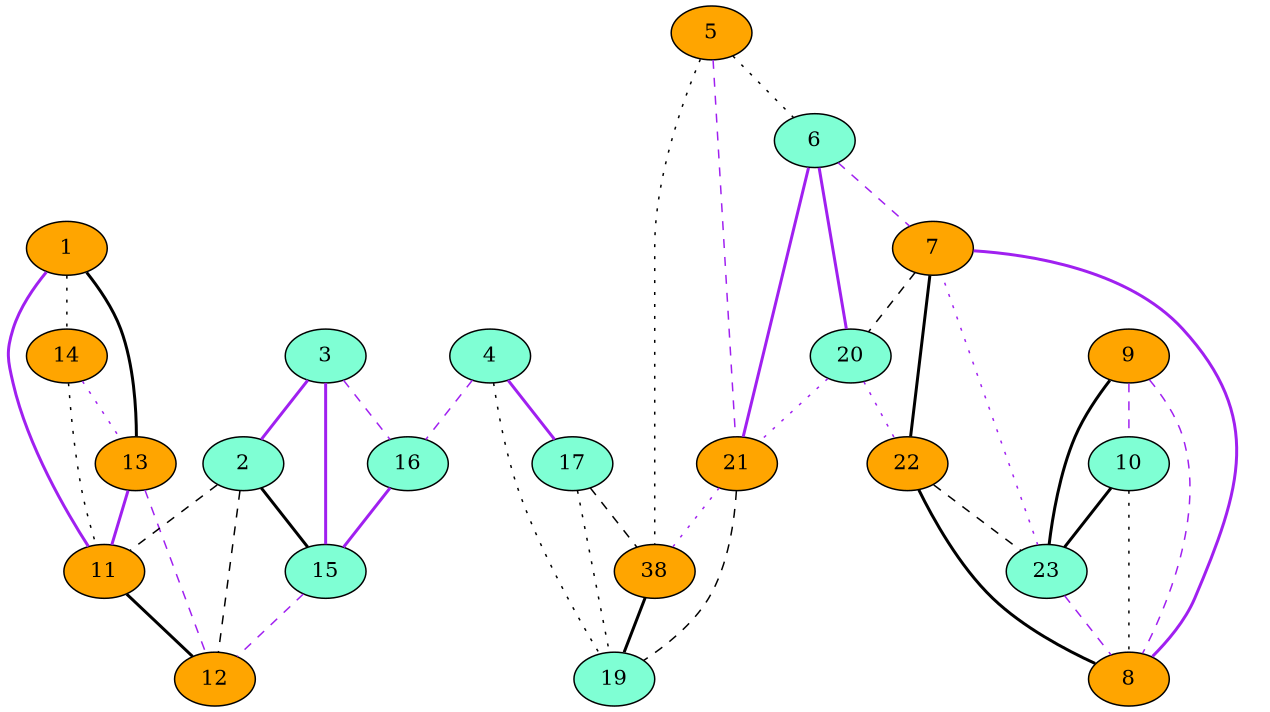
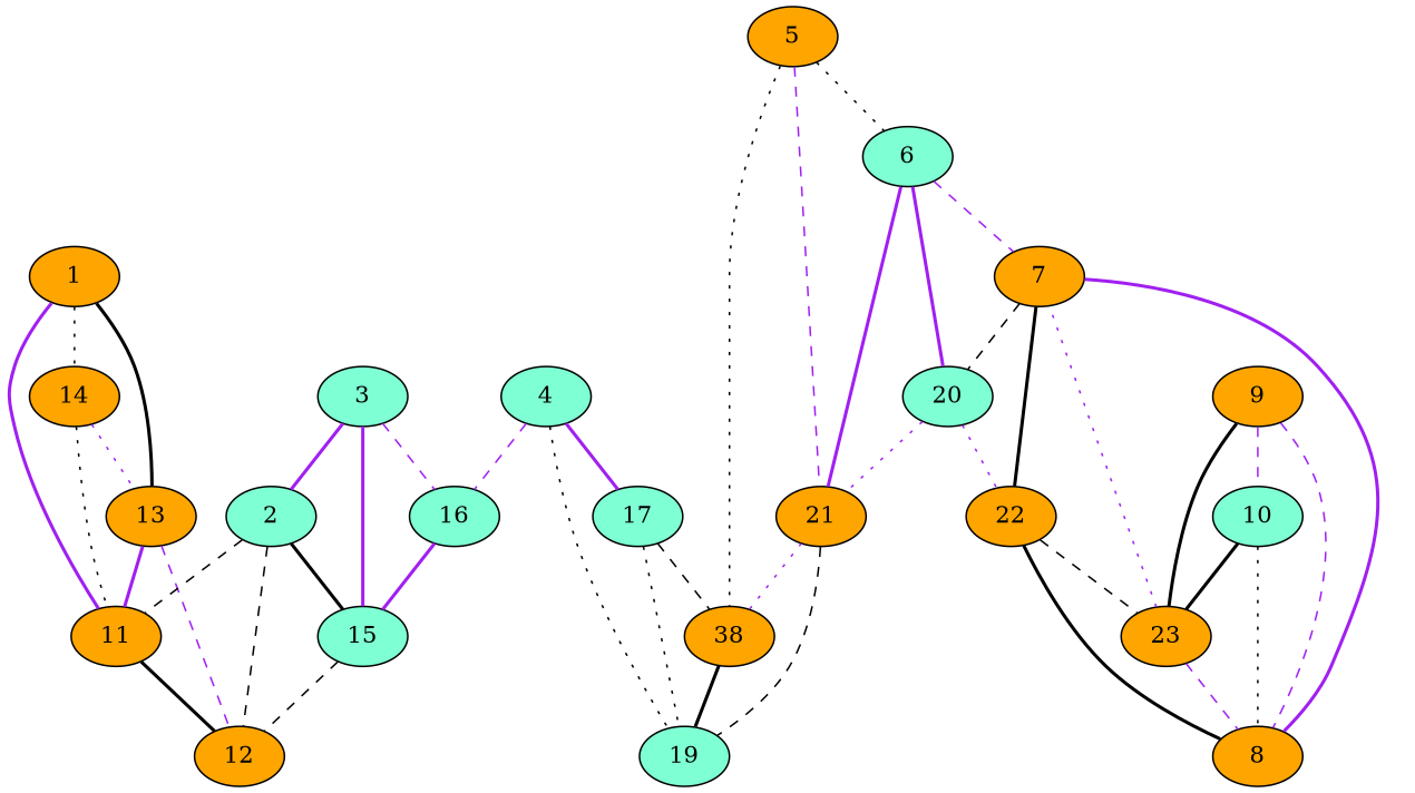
  graph {
    node [aaLength=4 fillcolor=orange style=filled type=1]
    edge [color=purple distance0=24.0 frequency=1 style=bold type0=2]
    1 [aaLength=15 sequence=GREGQFHTKQMLTYG type=0]
    11 [aaLength=2 sequence=EV]
    14 [aaLength=5 sequence=RVLVQ]
    13 [aaLength=6 sequence=KIVAGV]
    12 [sequence=VPVY]
    2 [aaLength=9 fillcolor=aquamarine sequence=TVKEAVAHH type=0]
    15 [fillcolor=aquamarine sequence=ASII]
    3 [aaLength=15 fillcolor=aquamarine sequence=PAPAAADAALEAAHA type=0]
    16 [fillcolor=aquamarine sequence=LIVL]
    4 [aaLength=16 fillcolor=aquamarine sequence=PTLDMVRAVEEIKALG type=0]
    17 [fillcolor=aquamarine sequence=RLIG]
    19 [fillcolor=aquamarine sequence=GIIS]
    n13 [label=38 sequence=TKIG]
    5 [aaLength=5 sequence=PGHVF type=0]
    6 [aaLength=15 fillcolor=aquamarine sequence=SGTLTYEAAAALSQA type=0]
    21 [aaLength=5 sequence=VGIIS]
    7 [aaLength=11 sequence=TFKDLLPLFNE type=0]
    20 [aaLength=6 fillcolor=aquamarine sequence=TTTTVG]
    8 [aaLength=14 sequence=SDEEEAAAWVKDHM type=0]
    22 [aaLength=6 sequence=AVVLIG]
-   23 [aaLength=5 fillcolor=aquamarine sequence=VVGFI]
+   23 [aaLength=5 sequence=VVGFI]
    9 [aaLength=13 sequence=TPESKLRAFAEAG type=0]
    10 [aaLength=14 fillcolor=aquamarine sequence=TIDEIVELVKKALG type=0]
    1 -- 11 [distance0=39.00607 type0=3]
    1 -- 14 [color=black distance0=27.28504 style=dotted type0=1]
    1 -- 13 [color=black distance0=30.60185]
    11 -- 12 [color=black distance0=4.0 distance1=2.0 frequency=2 type0=1 type1=4]
    14 -- 11 [color=black distance0=37.0 style=dotted type0=3]
    14 -- 13 [distance1=19.0 frequency=2 style=dotted type0=1 type1=4]
    13 -- 11 [distance0=13.0 distance1=7.0 frequency=2 type0=1 type1=4]
    13 -- 12 [distance0=17.0 style=dashed]
    2 -- 11 [color=black distance0=16.9302 style=dashed]
    2 -- 12 [color=black distance0=15.18656 style=dashed type0=1]
    2 -- 15 [color=black distance0=18.69844 distance1=3.0 frequency=2 type0=3 type1=4]
-   15 -- 12 [distance0=17.0 style=dashed]
+   15 -- 12 [color=black distance0=17.0 style=dashed]
    3 -- 2 [distance0=21.74751 type0=3]
    3 -- 15 [distance0=12.13121 type0=1]
    3 -- 16 [distance0=20.86064 distance1=3.0 frequency=2 style=dashed type1=4]
    16 -- 15 [type0=3]
    4 -- 16 [distance0=15.73891 style=dashed type0=1]
    4 -- 17 [distance0=21.34744 distance1=1.0 frequency=2 type1=4]
    4 -- 19 [color=black distance0=28.1374 style=dotted type0=3]
    17 -- 19 [color=black distance0=8.0 distance1=4.0 frequency=2 style=dotted type0=1 type1=4]
    17 -- n13 [color=black distance0=15.0 style=dashed]
    n13 -- 19 [color=black distance0=7.0 type0=1]
    5 -- n13 [color=black distance0=37.98896 style=dotted]
    5 -- 6 [color=black distance0=19.50785 style=dotted type0=1]
    5 -- 21 [distance0=38.57669 distance1=4.0 frequency=2 style=dashed type0=3 type1=4]
    6 -- 21 [distance0=39.4497 type0=3]
    6 -- 7 [distance0=36.62347 style=dashed]
    6 -- 20 [distance0=3.0 type0=4]
    21 -- 19 [color=black distance0=22.0 style=dashed]
    21 -- n13 [distance0=15.0 style=dotted type0=1]
    7 -- 20 [color=black distance0=29.85682 style=dashed]
    7 -- 8 [distance0=27.88636 type0=1]
    20 -- 21 [style=dotted type0=1]
    20 -- 22 [distance0=31.0 style=dotted type0=3]
    8 -- 22 [color=black distance0=35.14566]
    22 -- 7 [color=black distance0=30.37153]
    22 -- 23 [color=black distance0=27.0 style=dashed type0=1]
    23 -- 7 [distance0=50.15406 style=dotted type0=3]
    23 -- 8 [distance0=37.73881 style=dashed]
    9 -- 8 [distance0=45.86904 style=dashed]
    9 -- 23 [color=black distance0=50.8717 type0=3]
    9 -- 10 [distance0=26.87268 distance1=5.0 frequency=2 style=dashed type0=1 type1=4]
    10 -- 8 [color=black distance0=66.15722 style=dotted type0=3]
    10 -- 23 [color=black distance0=64.95053]
  }
